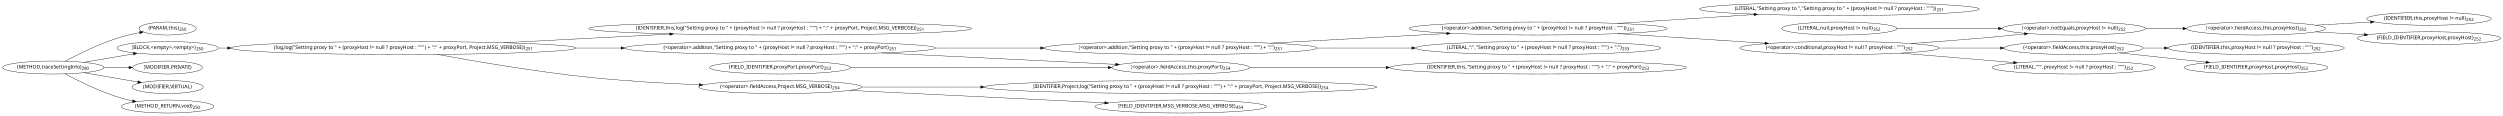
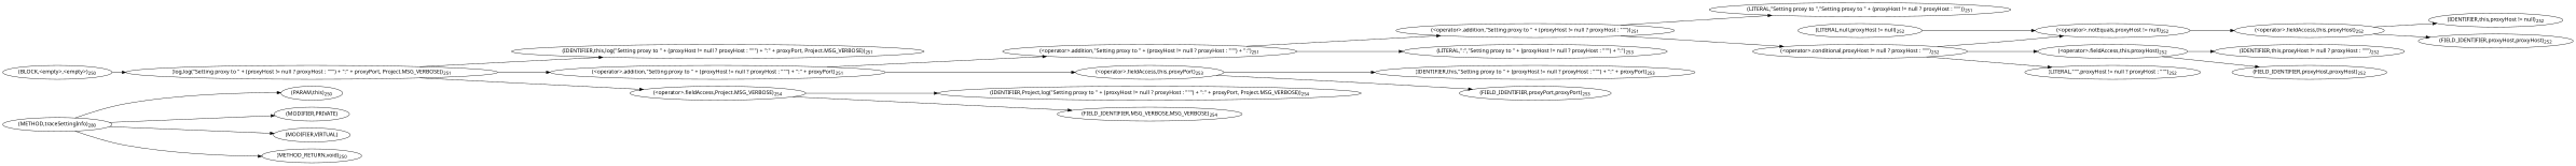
  digraph {
    fontname="Noto Sans"
    rankdir=LR
    node [fontname="Noto Sans"]
    edge [fontname="Noto Sans"]
    n1 [label=<(METHOD,traceSettingInfo)<SUB>280</SUB>>]
    n2 [label=<(PARAM,this)<SUB>250</SUB>>]
    n3 [label=<(BLOCK,&lt;empty&gt;,&lt;empty&gt;)<SUB>250</SUB>>]
    n4 [label=<(MODIFIER,PRIVATE)>]
    n5 [label=<(MODIFIER,VIRTUAL)>]
    n6 [label=<(METHOD_RETURN,void)<SUB>250</SUB>>]
    n7 [label=<(log,log(&quot;Setting proxy to &quot; + (proxyHost != null ? proxyHost : &quot;''&quot;) + &quot;:&quot; + proxyPort, Project.MSG_VERBOSE))<SUB>251</SUB>>]
    n8 [label=<(IDENTIFIER,this,log(&quot;Setting proxy to &quot; + (proxyHost != null ? proxyHost : &quot;''&quot;) + &quot;:&quot; + proxyPort, Project.MSG_VERBOSE))<SUB>251</SUB>>]
    n9 [label=<(&lt;operator&gt;.addition,&quot;Setting proxy to &quot; + (proxyHost != null ? proxyHost : &quot;''&quot;) + &quot;:&quot; + proxyPort)<SUB>251</SUB>>]
    n10 [label=<(&lt;operator&gt;.fieldAccess,Project.MSG_VERBOSE)<SUB>254</SUB>>]
    n11 [label=<(&lt;operator&gt;.addition,&quot;Setting proxy to &quot; + (proxyHost != null ? proxyHost : &quot;''&quot;) + &quot;:&quot;)<SUB>251</SUB>>]
-   n12 [label=<(&lt;operator&gt;.fieldAccess,this.proxyPort)<SUB>254</SUB>>]
+   n12 [label=<(&lt;operator&gt;.fieldAccess,this.proxyPort)<SUB>253</SUB>>]
    n13 [label=<(IDENTIFIER,Project,log(&quot;Setting proxy to &quot; + (proxyHost != null ? proxyHost : &quot;''&quot;) + &quot;:&quot; + proxyPort, Project.MSG_VERBOSE))<SUB>254</SUB>>]
-   n14 [label=<(FIELD_IDENTIFIER,MSG_VERBOSE,MSG_VERBOSE)<SUB>454</SUB>>]
+   n14 [label=<(FIELD_IDENTIFIER,MSG_VERBOSE,MSG_VERBOSE)<SUB>254</SUB>>]
    n15 [label=<(&lt;operator&gt;.addition,&quot;Setting proxy to &quot; + (proxyHost != null ? proxyHost : &quot;''&quot;))<SUB>251</SUB>>]
    n16 [label=<(LITERAL,&quot;:&quot;,&quot;Setting proxy to &quot; + (proxyHost != null ? proxyHost : &quot;''&quot;) + &quot;:&quot;)<SUB>253</SUB>>]
    n17 [label=<(IDENTIFIER,this,&quot;Setting proxy to &quot; + (proxyHost != null ? proxyHost : &quot;''&quot;) + &quot;:&quot; + proxyPort)<SUB>253</SUB>>]
    n18 [label=<(FIELD_IDENTIFIER,proxyPort,proxyPort)<SUB>253</SUB>>]
    n19 [label=<(LITERAL,&quot;Setting proxy to &quot;,&quot;Setting proxy to &quot; + (proxyHost != null ? proxyHost : &quot;''&quot;))<SUB>251</SUB>>]
    n20 [label=<(&lt;operator&gt;.conditional,proxyHost != null ? proxyHost : &quot;''&quot;)<SUB>252</SUB>>]
    n21 [label=<(&lt;operator&gt;.notEquals,proxyHost != null)<SUB>252</SUB>>]
    n22 [label=<(&lt;operator&gt;.fieldAccess,this.proxyHost)<SUB>252</SUB>>]
    n23 [label=<(LITERAL,&quot;''&quot;,proxyHost != null ? proxyHost : &quot;''&quot;)<SUB>252</SUB>>]
    n24 [label=<(&lt;operator&gt;.fieldAccess,this.proxyHost)<SUB>252</SUB>>]
    n25 [label=<(IDENTIFIER,this,proxyHost != null ? proxyHost : &quot;''&quot;)<SUB>252</SUB>>]
    n26 [label=<(FIELD_IDENTIFIER,proxyHost,proxyHost)<SUB>252</SUB>>]
    n27 [label=<(IDENTIFIER,this,proxyHost != null)<SUB>252</SUB>>]
    n28 [label=<(FIELD_IDENTIFIER,proxyHost,proxyHost)<SUB>252</SUB>>]
    n29 [label=<(LITERAL,null,proxyHost != null)<SUB>252</SUB>>]
    n1 -> n2
-   n1 -> n3
    n1 -> n4
    n1 -> n5
    n1 -> n6
    n3 -> n7
    n7 -> n8
    n7 -> n9
    n7 -> n10
    n9 -> n11
    n9 -> n12
    n10 -> n13
    n10 -> n14
    n11 -> n15
    n11 -> n16
    n12 -> n17
-   n18 -> n12
+   n12 -> n18
    n15 -> n19
    n15 -> n20
    n20 -> n21
    n20 -> n22
    n20 -> n23
    n21 -> n24
    n22 -> n25
    n22 -> n26
    n24 -> n27
    n24 -> n28
    n29 -> n21
  }
